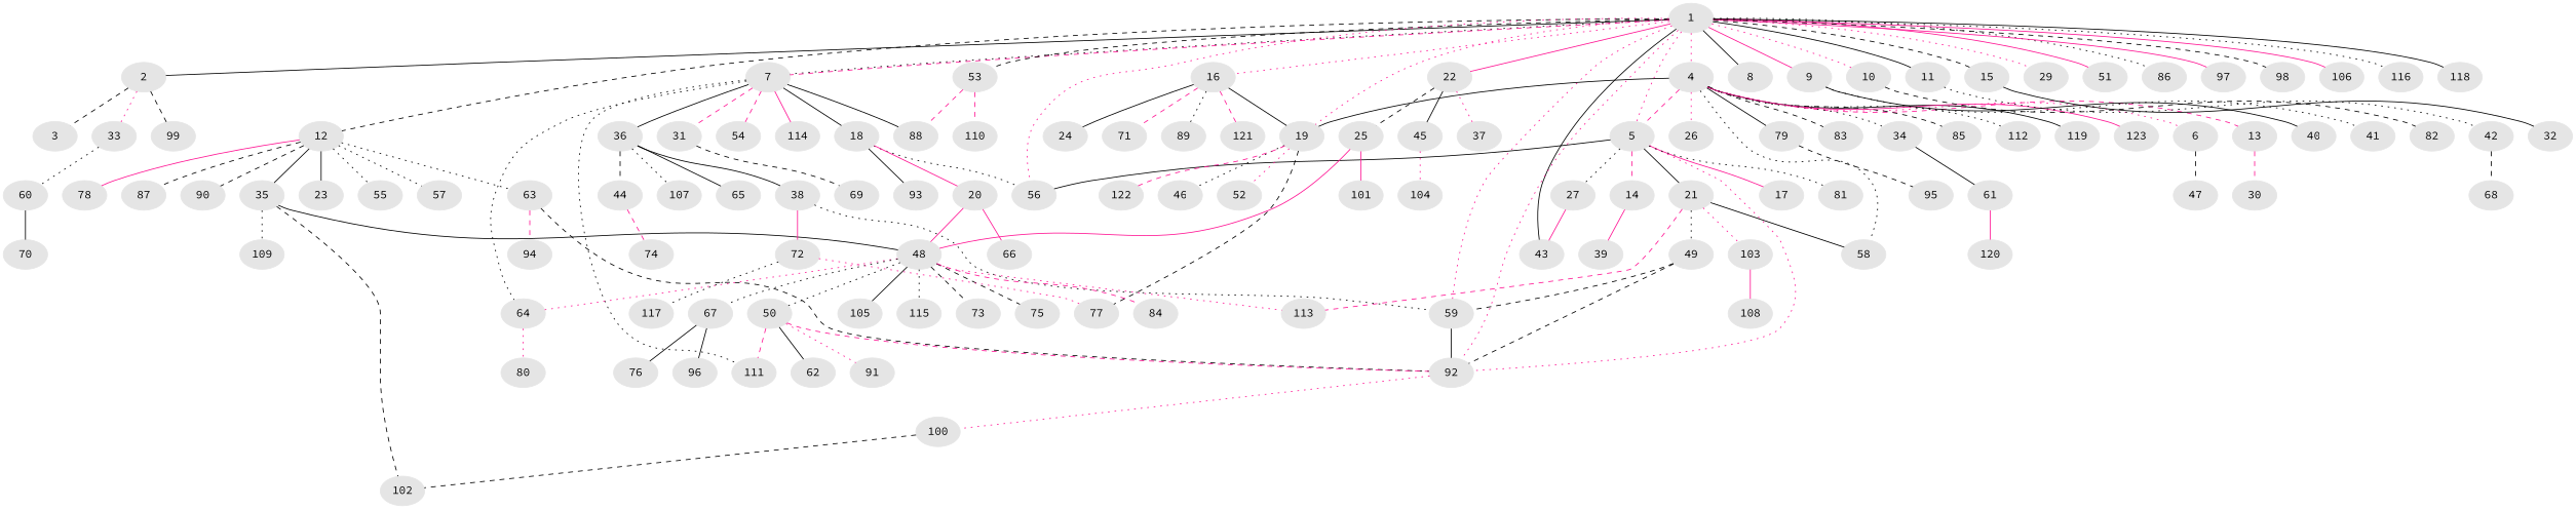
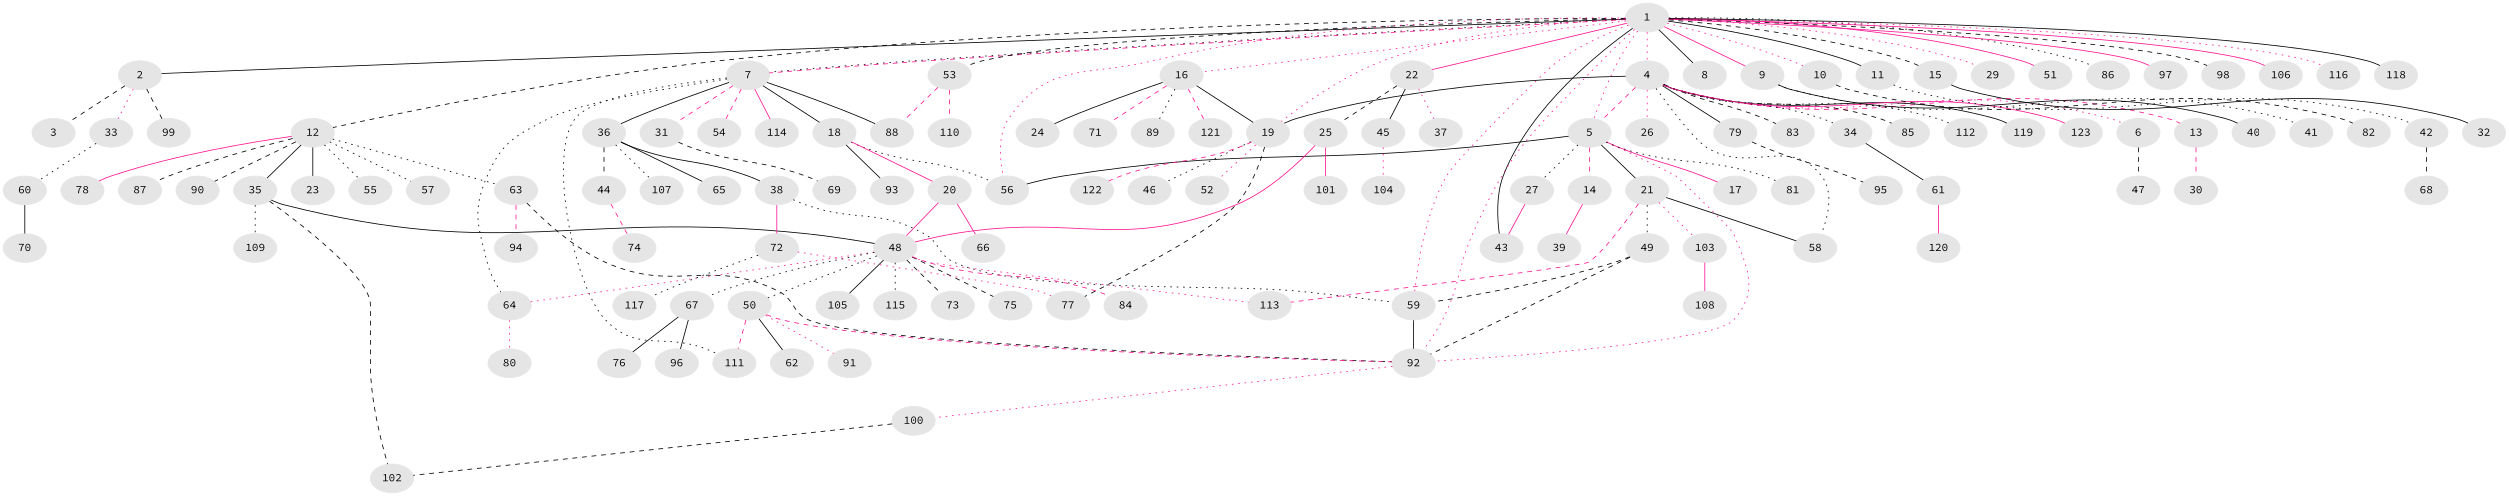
  graph {
    fontname="Source Code Pro"
    node [color=gray90 fontname="Source Code Pro" style=filled]
    edge [color=black fontname="Source Code Pro" style=solid]
    1
    2
    4
    5
    7
    8
    9
    10
    11
    12
    15
    16
    19
    22
    29
    43
    51
    53
    56
    59
    86
    92
    97
    98
    106
    116
    118
    3
    33
    99
    6
    13
    26
    34
    58
    79
    83
    85
    112
    119
    123
    14
    17
    21
    27
    81
    18
    31
    36
    54
    64
    88
    111
    114
    40
    41
    82
    42
    23
    35
    55
    57
    63
    78
    87
    90
    32
    24
    71
    89
    121
    46
    52
    77
    122
    25
    37
    45
    110
    100
    60
    47
    30
    61
    95
    39
    49
    103
    113
    20
    93
    69
    38
    44
    65
    107
    80
    68
    48
    102
    109
    94
    66
    50
    67
    73
    75
    84
    105
    115
    108
    101
    104
    70
    120
    72
    74
    117
    62
    91
    76
    96
    1 -- 2
    1 -- 4 [color=deeppink style=dotted]
    1 -- 5 [color=deeppink style=dotted]
    1 -- 7 [style=dotted]
    1 -- 7 [color=deeppink style=dashed]
    1 -- 8
    1 -- 9 [color=deeppink]
    1 -- 10 [color=deeppink style=dotted]
    1 -- 11
    1 -- 12 [style=dashed]
    1 -- 15 [style=dashed]
    1 -- 16 [color=deeppink style=dotted]
    1 -- 19 [color=deeppink style=dotted]
    1 -- 22 [color=deeppink]
    1 -- 29 [color=deeppink style=dotted]
    1 -- 43
    1 -- 51 [color=deeppink]
    1 -- 53 [style=dashed]
    1 -- 56 [color=deeppink style=dotted]
    1 -- 59 [color=deeppink style=dotted]
    1 -- 86 [style=dotted]
    1 -- 92 [color=deeppink style=dotted]
    1 -- 97 [color=deeppink]
    1 -- 98 [style=dashed]
    1 -- 106 [color=deeppink]
-   1 -- 116 [style=dotted]
+   1 -- 116 [color=deeppink style=dotted]
    1 -- 118
    2 -- 3 [style=dashed]
    2 -- 33 [color=deeppink style=dotted]
    2 -- 99 [style=dashed]
    4 -- 5 [color=deeppink style=dashed]
    4 -- 19
    4 -- 6 [color=deeppink style=dotted]
    4 -- 13 [color=deeppink style=dashed]
    4 -- 26 [color=deeppink style=dotted]
    4 -- 34 [style=dotted]
    4 -- 58 [style=dotted]
    4 -- 79
    4 -- 83 [style=dashed]
    4 -- 85 [style=dashed]
    4 -- 112 [style=dotted]
    4 -- 119
    4 -- 123 [color=deeppink]
    5 -- 56
    5 -- 92 [color=deeppink style=dotted]
    5 -- 14 [color=deeppink style=dashed]
    5 -- 17 [color=deeppink]
    5 -- 21
    5 -- 27 [style=dotted]
    5 -- 81 [style=dotted]
    7 -- 18
    7 -- 31 [color=deeppink style=dashed]
    7 -- 36
    7 -- 54 [color=deeppink style=dashed]
    7 -- 64 [style=dotted]
    7 -- 88
    7 -- 111 [style=dotted]
    7 -- 114 [color=deeppink]
    9 -- 40
    9 -- 41 [style=dotted]
    10 -- 82 [style=dashed]
    11 -- 42 [style=dotted]
    12 -- 23
    12 -- 35
    12 -- 55 [style=dotted]
    12 -- 57 [style=dotted]
    12 -- 63 [style=dotted]
    12 -- 78 [color=deeppink]
    12 -- 87 [style=dashed]
    12 -- 90 [style=dashed]
    15 -- 32
    16 -- 19
    16 -- 24
    16 -- 71 [color=deeppink style=dashed]
    16 -- 89 [style=dotted]
    16 -- 121 [color=deeppink style=dashed]
    19 -- 46 [style=dotted]
    19 -- 52 [color=deeppink style=dotted]
    19 -- 77 [style=dashed]
    19 -- 122 [color=deeppink style=dashed]
    22 -- 25 [style=dashed]
    22 -- 37 [color=deeppink style=dotted]
    22 -- 45
    53 -- 88 [color=deeppink style=dashed]
    53 -- 110 [color=deeppink style=dashed]
    59 -- 92
    92 -- 100 [color=deeppink style=dotted]
    33 -- 60 [style=dotted]
    6 -- 47 [style=dashed]
    13 -- 30 [color=deeppink style=dashed]
    34 -- 61
    79 -- 95 [style=dashed]
    14 -- 39 [color=deeppink]
    21 -- 58
    21 -- 49 [style=dotted]
    21 -- 103 [color=deeppink style=dotted]
    21 -- 113 [color=deeppink style=dashed]
    27 -- 43 [color=deeppink]
    18 -- 56 [style=dotted]
    18 -- 20 [color=deeppink]
    18 -- 93
    31 -- 69 [style=dashed]
    36 -- 38
    36 -- 44 [style=dashed]
    36 -- 65
    36 -- 107 [style=dotted]
    64 -- 80 [color=deeppink style=dotted]
    42 -- 68 [style=dashed]
    35 -- 48
    35 -- 102 [style=dashed]
    35 -- 109 [style=dotted]
    63 -- 92 [style=dashed]
    63 -- 94 [color=deeppink style=dashed]
    25 -- 48 [color=deeppink]
    25 -- 101 [color=deeppink]
    45 -- 104 [color=deeppink style=dotted]
    100 -- 102 [style=dashed]
    60 -- 70
    61 -- 120 [color=deeppink]
    49 -- 59 [style=dashed]
    49 -- 92 [style=dashed]
    103 -- 108 [color=deeppink]
    20 -- 48 [color=deeppink]
    20 -- 66 [color=deeppink]
    38 -- 59 [style=dotted]
    38 -- 72 [color=deeppink]
    44 -- 74 [color=deeppink style=dashed]
    48 -- 64 [color=deeppink style=dotted]
    48 -- 113 [color=deeppink style=dotted]
    48 -- 50 [style=dotted]
    48 -- 67 [style=dotted]
    48 -- 73 [style=dashed]
    48 -- 75 [style=dashed]
    48 -- 84 [color=deeppink style=dashed]
    48 -- 105
    48 -- 115 [style=dotted]
    50 -- 92 [color=deeppink style=dashed]
    50 -- 111 [color=deeppink style=dashed]
    50 -- 62
    50 -- 91 [color=deeppink style=dotted]
    67 -- 76
    67 -- 96
    72 -- 77 [color=deeppink style=dotted]
    72 -- 117 [style=dotted]
  }
